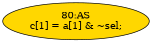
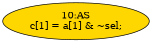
  strict digraph {
-   n1 [ast="<pyverilog.vparser.ast.Assign object at 0x7f0043a92090>" def_var="['c']" fillcolor=gold label="80:AS\nc[1] = a[1] & ~sel;" statements="[]" style=filled typ=Assign use_var="['a', 'sel']" color=black]
+   n1 [ast="<pyverilog.vparser.ast.Assign object at 0x7f0043a92090>" def_var="['c']" fillcolor=gold label="10:AS\nc[1] = a[1] & ~sel;" statements="[]" style=filled typ=Assign use_var="['a', 'sel']" color=black]
  }
